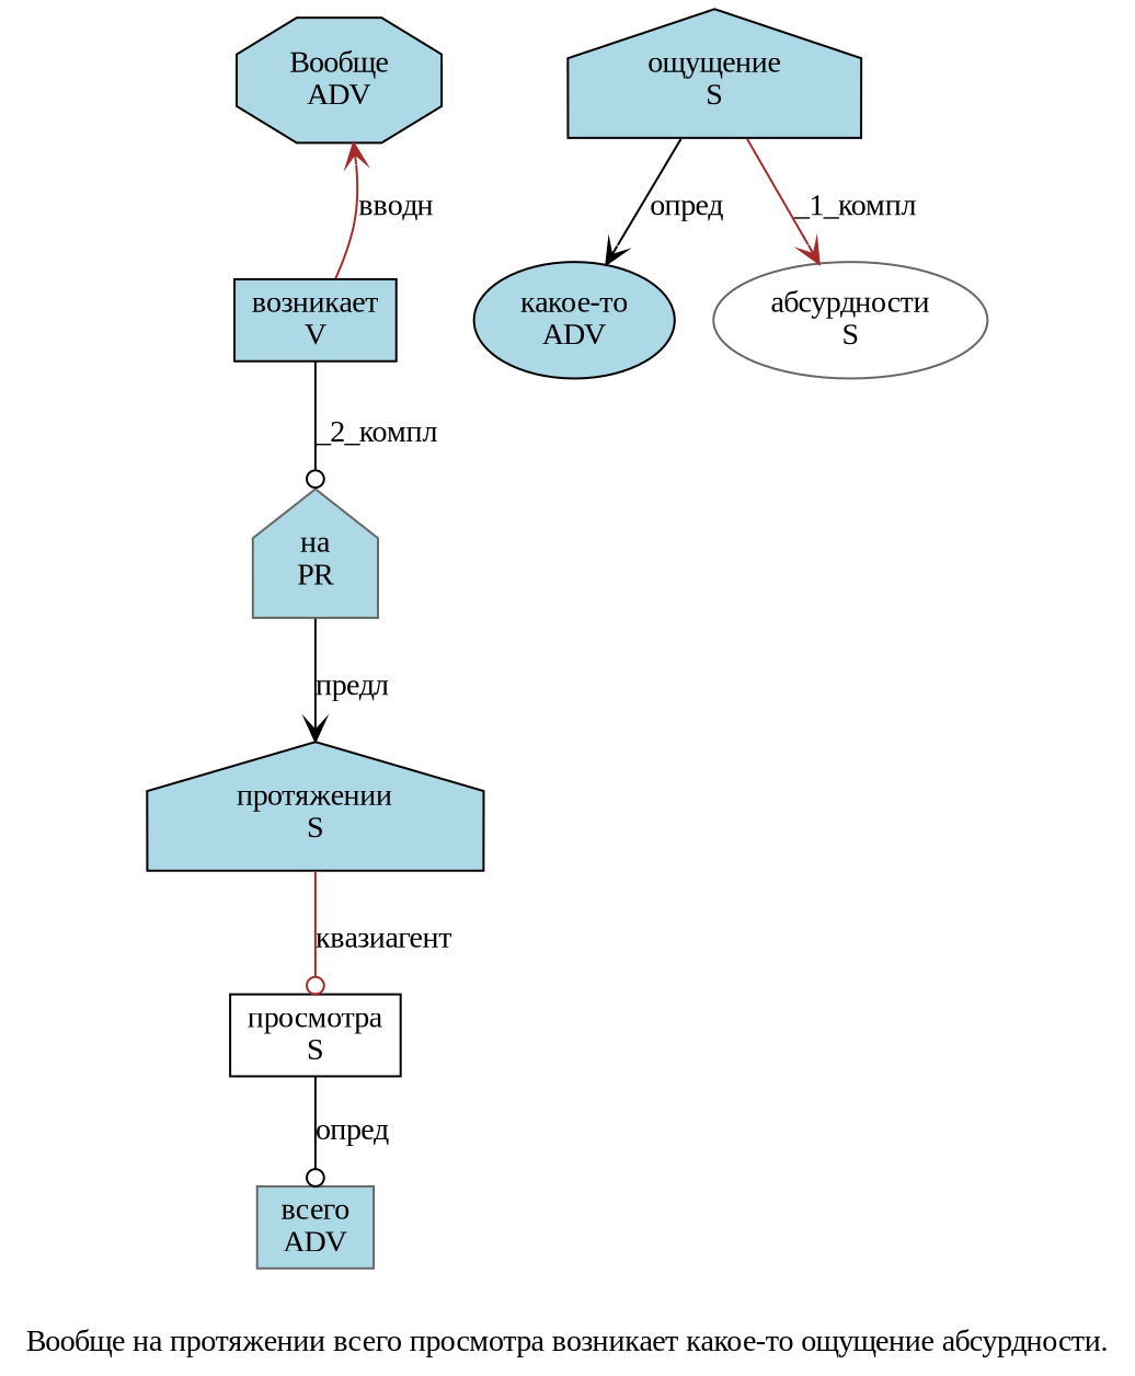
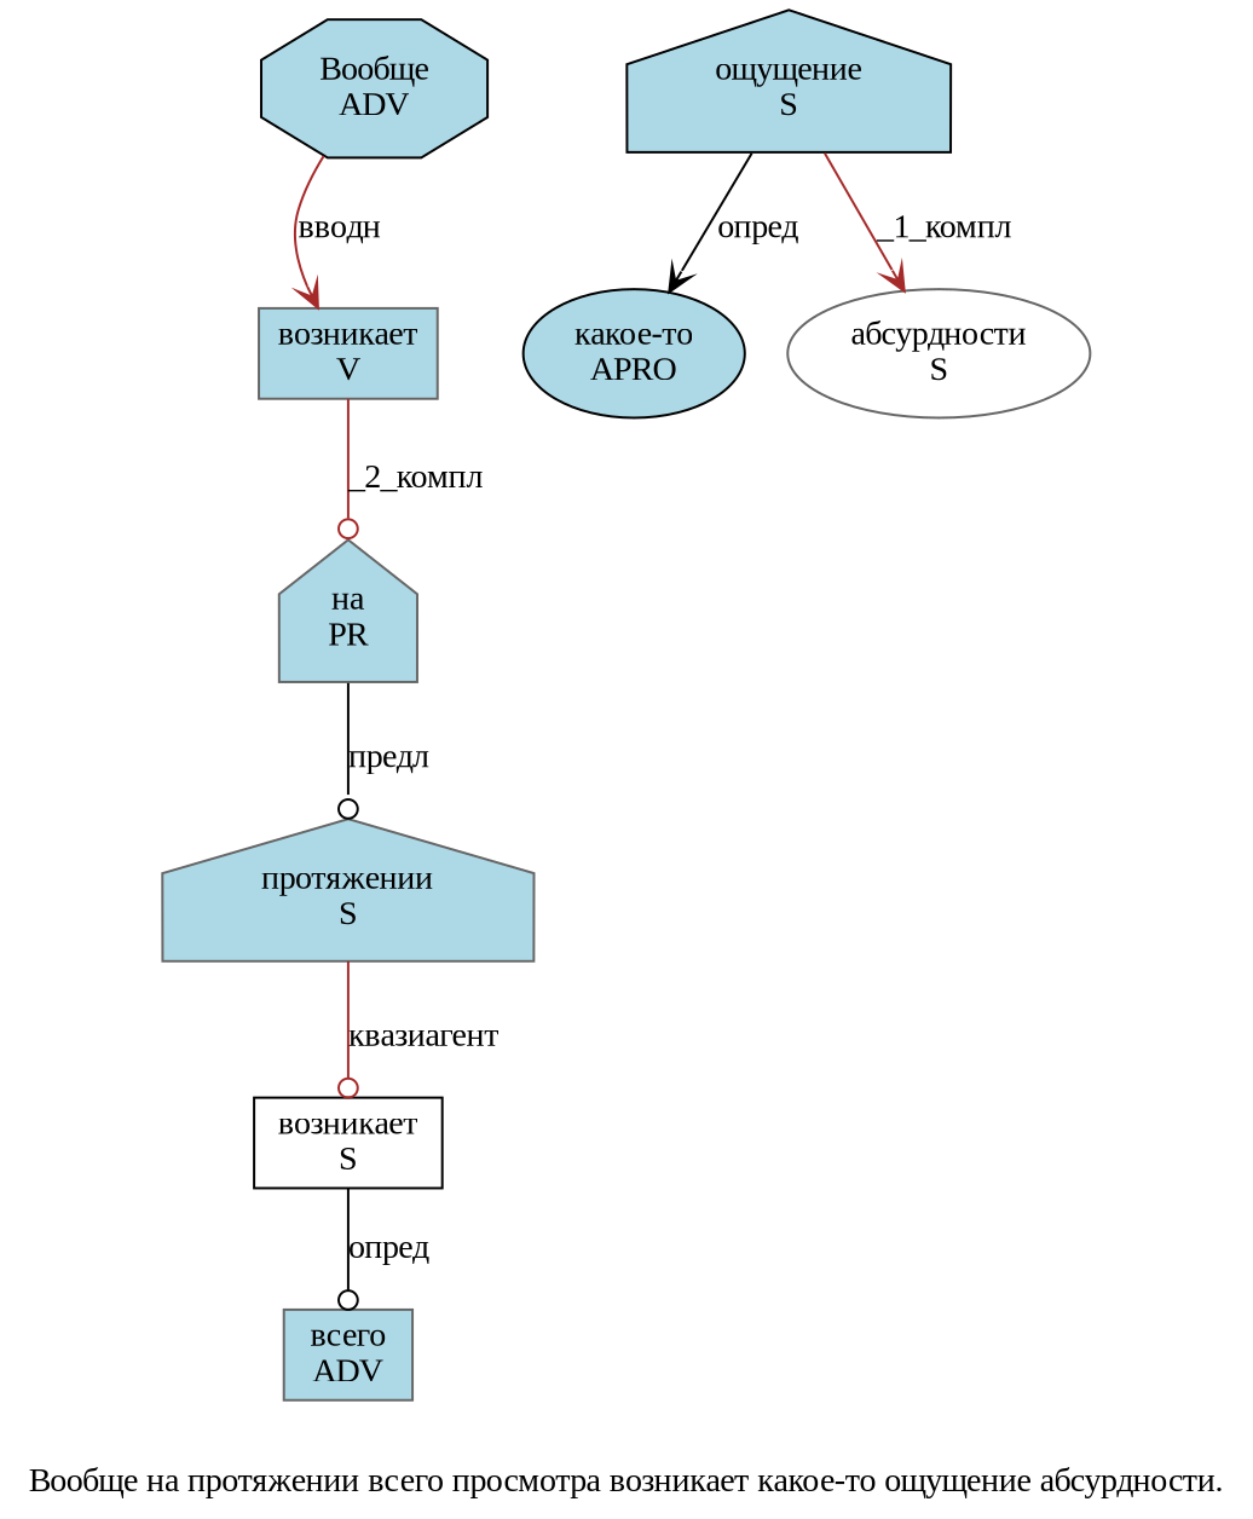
  digraph {
    fontname="Liberation Serif"
    label="Вообще на протяжении всего просмотра возникает какое-то ощущение абсурдности."
    node [color=black fillcolor=lightblue fontname="Liberation Serif" penwidth=1 shape=house style=filled]
    edge [arrowhead=vee color=black fontname="Liberation Serif"]
    n1 [label="Вообще\nADV" shape=octagon]
    n2 [color=gray40 label="на\nPR"]
-   n3 [label="протяжении\nS"]
-   n4 [fillcolor=white label="просмотра\nS" shape=box]
+   n3 [color=gray40 label="протяжении\nS"]
+   n4 [fillcolor=white label="возникает\nS" shape=box]
    n5 [color=gray40 label="всего\nADV" shape=box]
-   n6 [label="возникает\nV" shape=box]
+   n6 [color=gray40 label="возникает\nV" shape=box]
    n7 [label="ощущение\nS"]
-   n8 [label="какое-то\nADV" shape=ellipse]
+   n8 [label="какое-то\nAPRO" shape=ellipse]
    n9 [color=gray40 fillcolor=white label="абсурдности\nS" shape=ellipse]
-   n2 -> n3 [label="предл"]
+   n2 -> n3 [arrowhead=odot label="предл"]
    n3 -> n4 [arrowhead=odot color=brown label="квазиагент"]
    n4 -> n5 [arrowhead=odot label="опред"]
-   n6 -> n1 [color=brown label="вводн"]
-   n6 -> n2 [arrowhead=odot label="_2_компл"]
+   n1 -> n6 [color=brown label="вводн"]
+   n6 -> n2 [arrowhead=odot color=brown label="_2_компл"]
    n7 -> n8 [label="опред"]
    n7 -> n9 [color=brown label="_1_компл"]
  }
